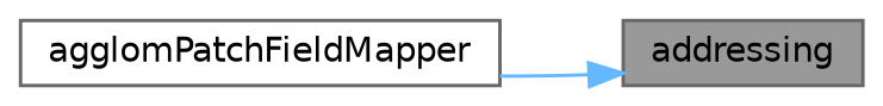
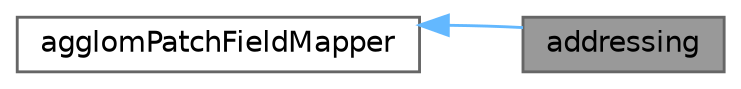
  digraph {
    rankdir=RL
    node [fontname=Helvetica fontsize=10 shape=box style=filled]
    n1 [color=gray40 fillcolor=grey60 fontcolor=black height=0.2 label=addressing width=0.4]
    n2 [color=grey40 fillcolor=white height=0.2 label=agglomPatchFieldMapper width=0.4]
-   n1 -> n2 [color=steelblue1 dir=back fontname=Helvetica fontsize=10 labelfontname=Helvetica labelfontsize=10 style=solid]
+   n2 -> n1 [color=steelblue1 dir=back fontname=Helvetica fontsize=10 labelfontname=Helvetica labelfontsize=10 style=solid]
  }
